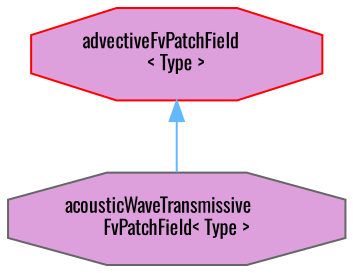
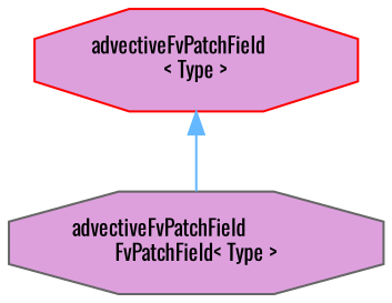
  digraph {
    fontname=Oswald
    node [fillcolor=plum fontname=Oswald fontsize=10 shape=octagon style=filled]
-   n1 [color=gray40 fontcolor=black height=0.2 label="acousticWaveTransmissive\lFvPatchField\< Type \>" width=0.4]
+   n1 [color=gray40 fontcolor=black height=0.2 label="advectiveFvPatchField\lFvPatchField\< Type \>" width=0.4]
    n2 [color=red height=0.2 label="advectiveFvPatchField\l\< Type \>" width=0.4]
    n2 -> n1 [color=steelblue1 dir=back fontname=Oswald fontsize=10 labelfontname=Helvetica labelfontsize=10 style=solid]
  }
